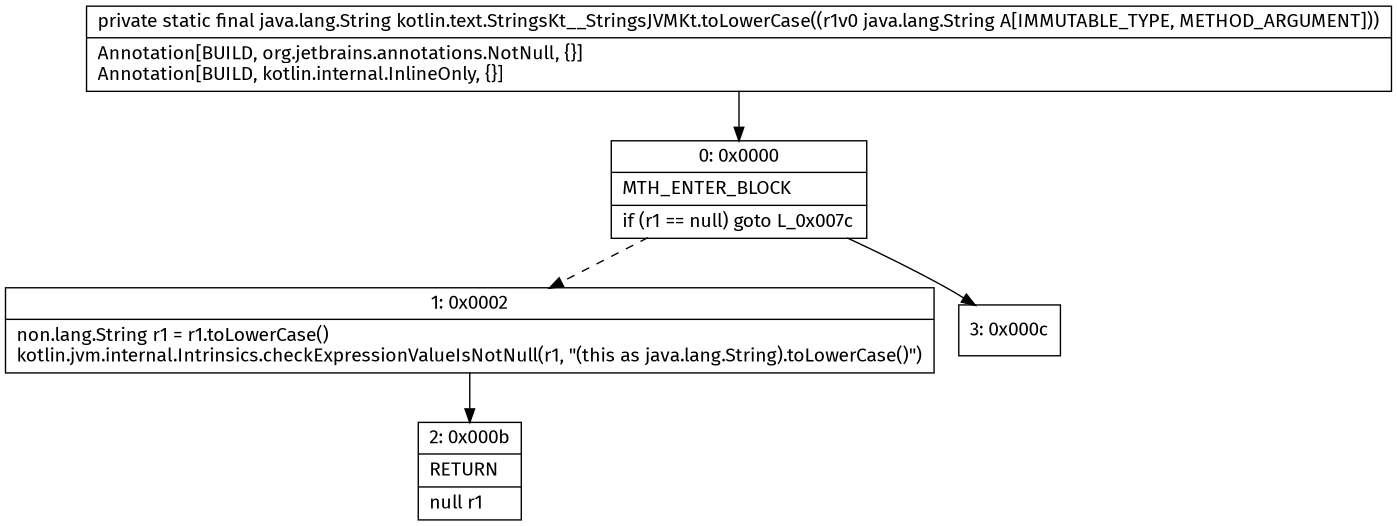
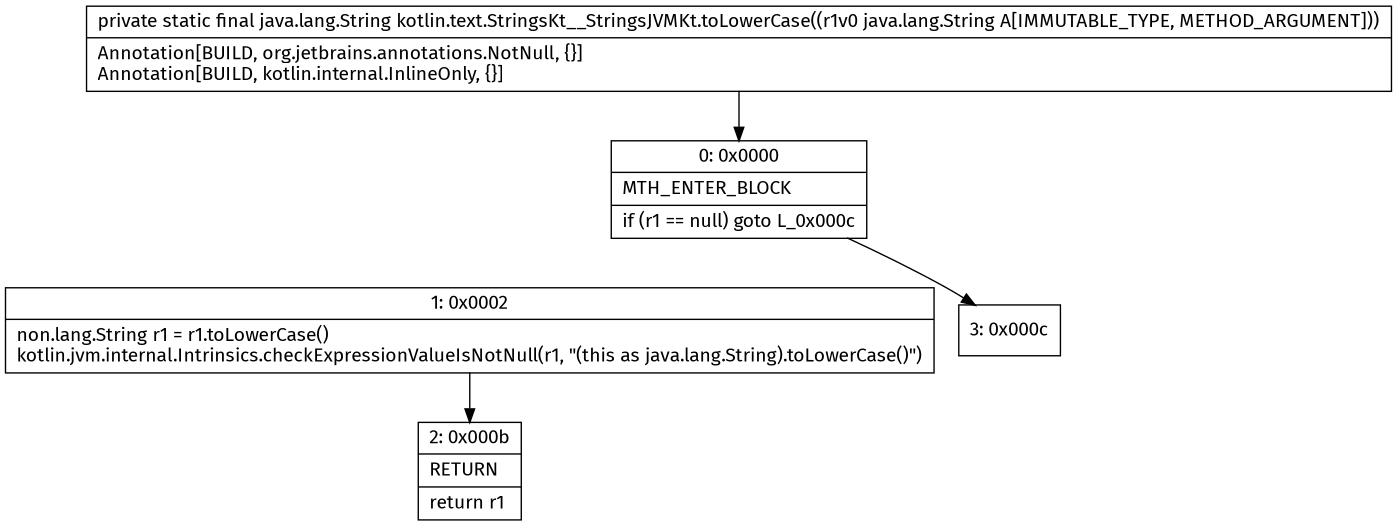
  digraph {
    fontname="Fira Sans"
    node [fontname="Fira Sans" shape=record]
    edge [fontname="Fira Sans"]
-   n1 [label="{0\:\ 0x0000|MTH_ENTER_BLOCK\l|if (r1 == null) goto L_0x007c\l}"]
+   n1 [label="{0\:\ 0x0000|MTH_ENTER_BLOCK\l|if (r1 == null) goto L_0x000c\l}"]
    n2 [label="{1\:\ 0x0002|non.lang.String r1 = r1.toLowerCase()\lkotlin.jvm.internal.Intrinsics.checkExpressionValueIsNotNull(r1, \"(this as java.lang.String).toLowerCase()\")\l}"]
    n3 [label="{3\:\ 0x000c}"]
-   n4 [label="{2\:\ 0x000b|RETURN\l|null r1\l}"]
+   n4 [label="{2\:\ 0x000b|RETURN\l|return r1\l}"]
    n5 [label="{private static final java.lang.String kotlin.text.StringsKt__StringsJVMKt.toLowerCase((r1v0 java.lang.String A[IMMUTABLE_TYPE, METHOD_ARGUMENT]))  | Annotation[BUILD, org.jetbrains.annotations.NotNull, \{\}]\lAnnotation[BUILD, kotlin.internal.InlineOnly, \{\}]\l}"]
-   n1 -> n2 [style=dashed]
    n1 -> n3
    n2 -> n4
    n5 -> n1
  }
